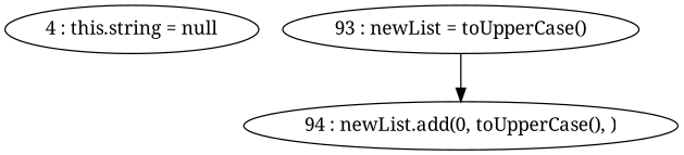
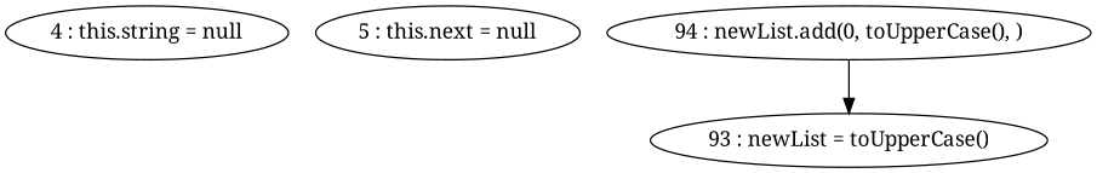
  digraph {
    fontname="Noto Serif"
    node [fontname="Noto Serif"]
    "4 : this.string = null"
+   "5 : this.next = null"
    "93 : newList = toUpperCase()"
    "94 : newList.add(0, toUpperCase(), )"
-   "93 : newList = toUpperCase()" -> "94 : newList.add(0, toUpperCase(), )" [fontname="Noto Serif"]
+   "94 : newList.add(0, toUpperCase(), )" -> "93 : newList = toUpperCase()" [fontname="Noto Serif"]
  }
